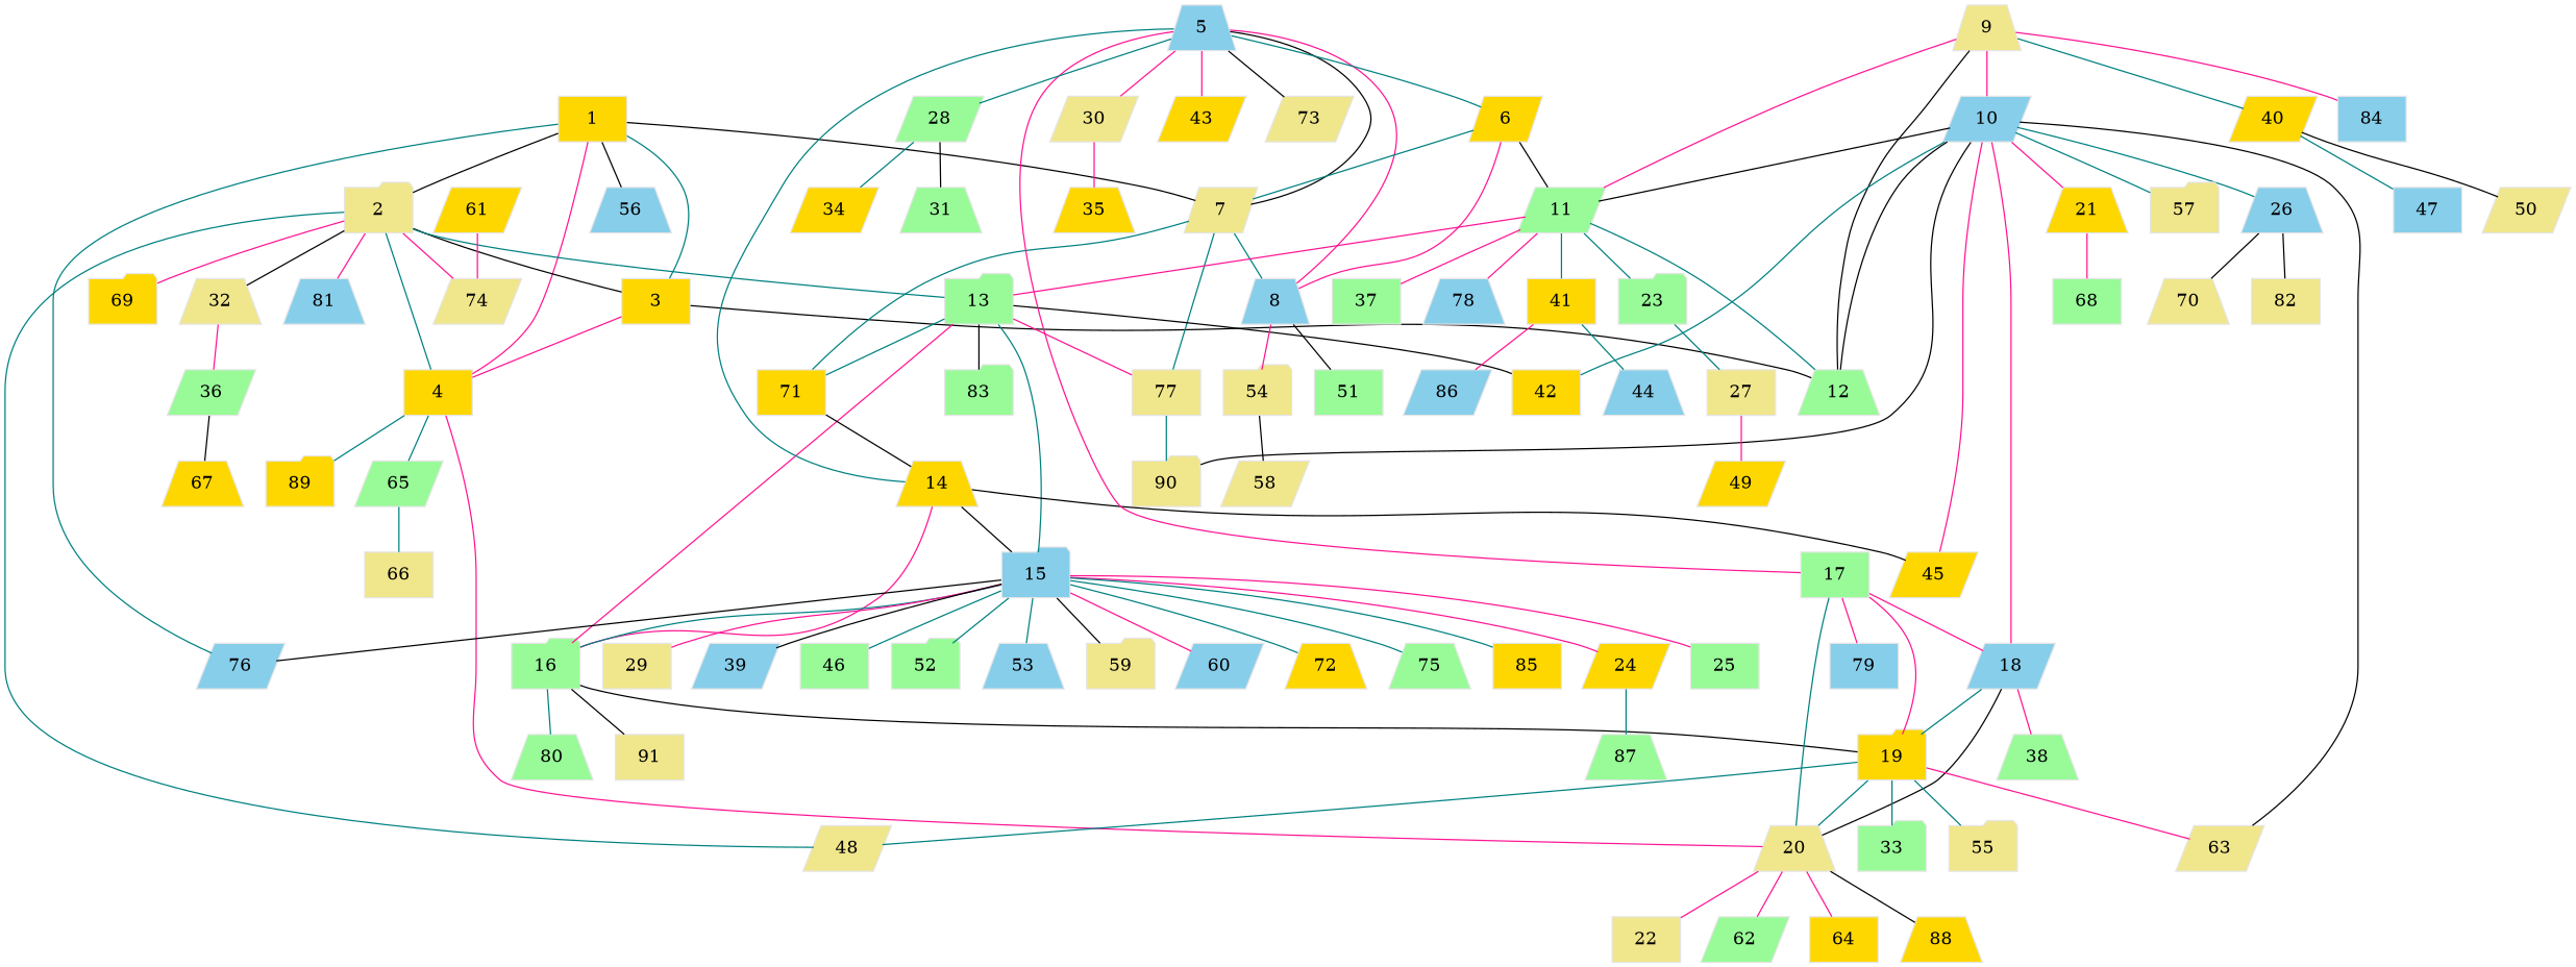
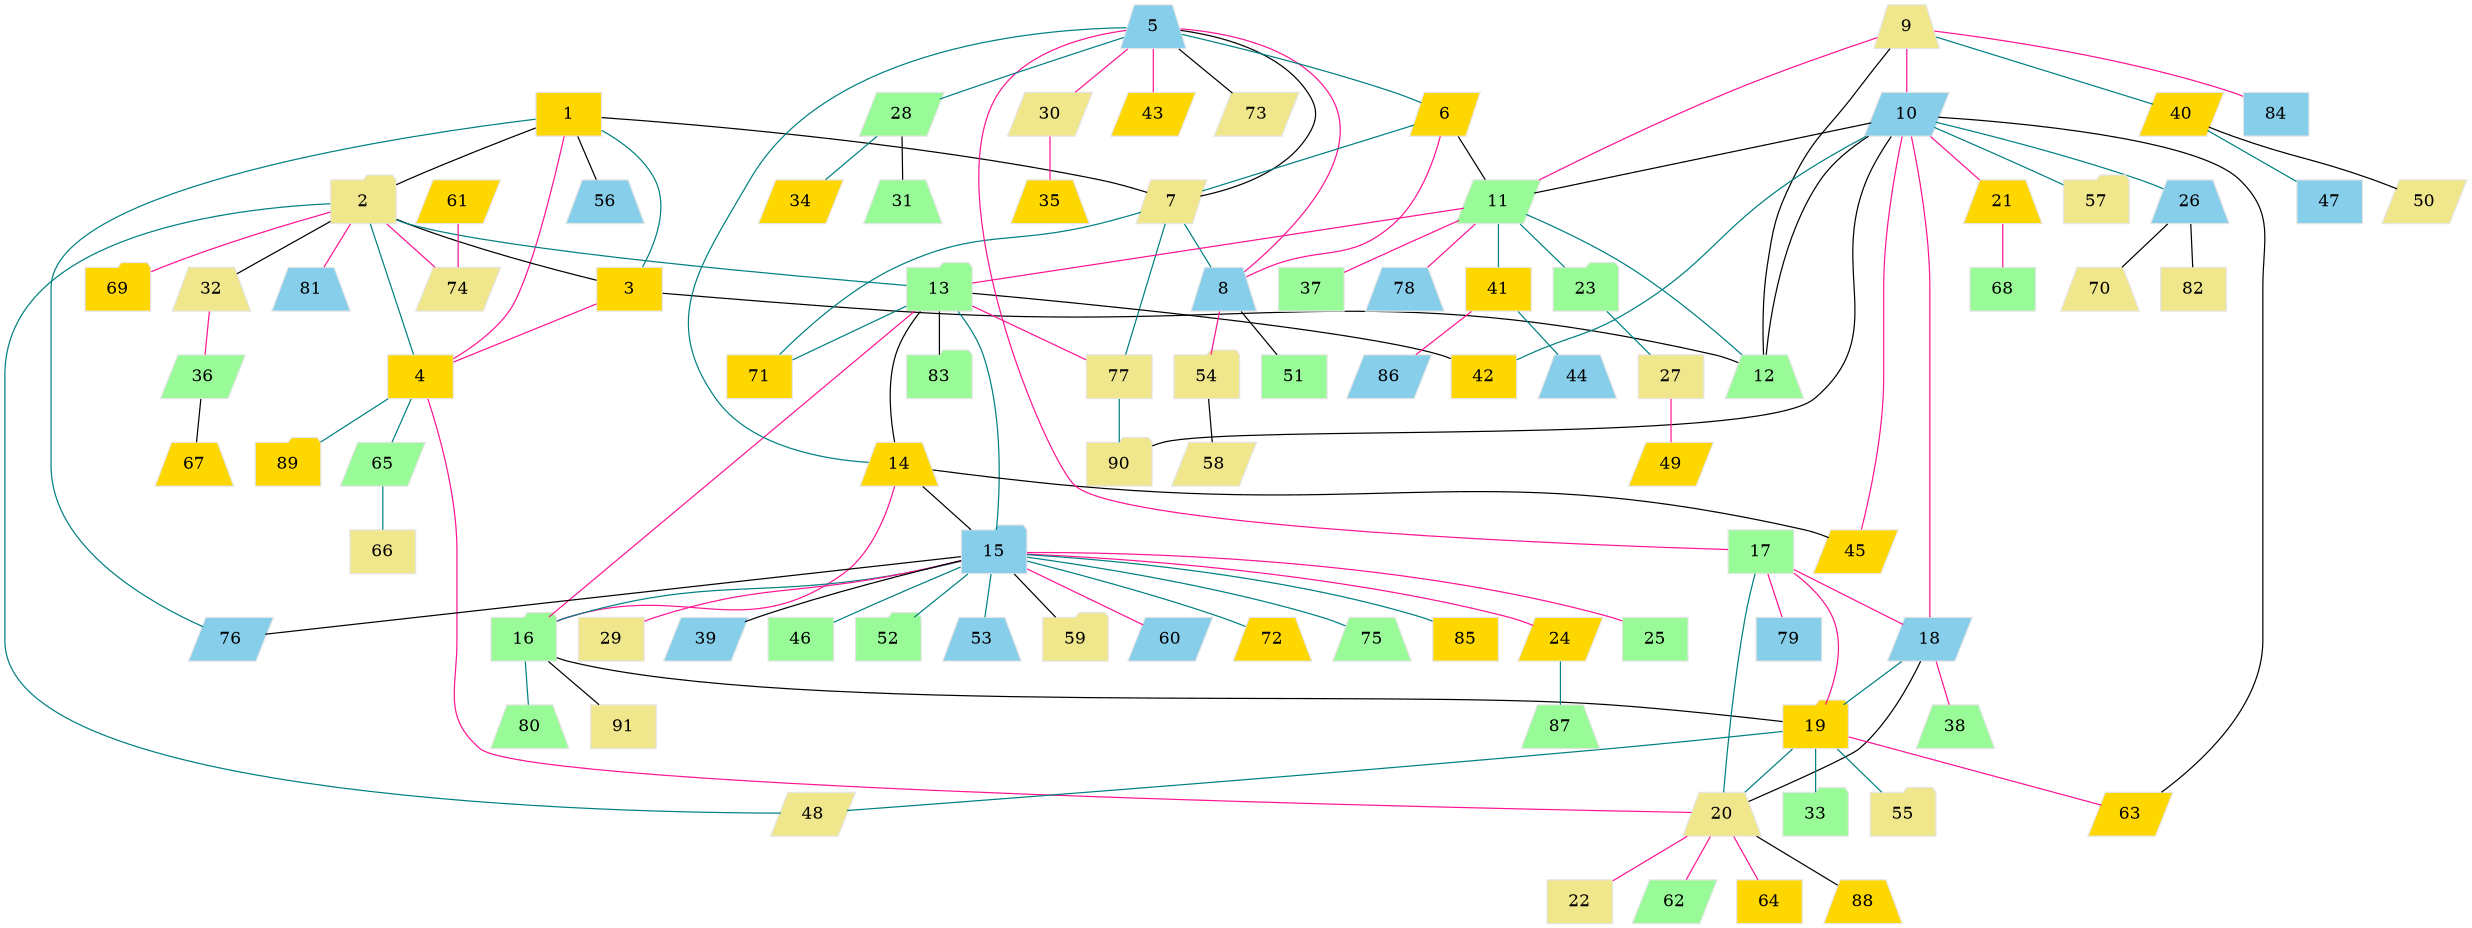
  graph {
    node [color=gray90 fillcolor=gold shape=parallelogram style=filled]
    edge [color=teal]
    1 [shape=box]
    2 [fillcolor=khaki shape=folder]
    3 [shape=box]
    4 [shape=box]
    7 [fillcolor=khaki]
    56 [fillcolor=skyblue shape=trapezium]
    76 [fillcolor=skyblue]
    13 [fillcolor=palegreen shape=folder]
    32 [fillcolor=khaki shape=trapezium]
    48 [fillcolor=khaki]
    69 [shape=folder]
    74 [fillcolor=khaki]
    81 [fillcolor=skyblue shape=trapezium]
    12 [fillcolor=palegreen shape=trapezium]
    20 [fillcolor=khaki shape=trapezium]
    65 [fillcolor=palegreen]
    89 [shape=folder]
    8 [fillcolor=skyblue shape=trapezium]
    71 [shape=box]
    77 [fillcolor=khaki shape=box]
    14 [shape=trapezium]
    42 [shape=box]
    15 [fillcolor=skyblue shape=folder]
    16 [fillcolor=palegreen shape=folder]
    83 [fillcolor=palegreen shape=folder]
    36 [fillcolor=palegreen]
    22 [fillcolor=khaki shape=box]
    62 [fillcolor=palegreen]
    64 [shape=box]
    88 [shape=trapezium]
    66 [fillcolor=khaki shape=box]
    5 [fillcolor=skyblue shape=trapezium]
    6
    17 [fillcolor=palegreen shape=box]
    28 [fillcolor=palegreen]
    30 [fillcolor=khaki]
    43
    73 [fillcolor=khaki]
    11 [fillcolor=palegreen]
    51 [fillcolor=palegreen shape=box]
    54 [fillcolor=khaki shape=folder]
    45
    18 [fillcolor=skyblue]
    19 [shape=folder]
    79 [fillcolor=skyblue shape=box]
    31 [fillcolor=palegreen shape=trapezium]
    34
    35 [shape=trapezium]
    23 [fillcolor=palegreen shape=folder]
    37 [fillcolor=palegreen shape=box]
    41 [shape=box]
    78 [fillcolor=skyblue shape=trapezium]
    90 [fillcolor=khaki shape=folder]
    58 [fillcolor=khaki]
    9 [fillcolor=khaki shape=trapezium]
    10 [fillcolor=skyblue]
    40
    84 [fillcolor=skyblue shape=box]
    21 [shape=trapezium]
    26 [fillcolor=skyblue shape=trapezium]
    57 [fillcolor=khaki shape=folder]
-   63 [fillcolor=khaki]
+   63
    47 [fillcolor=skyblue shape=box]
    50 [fillcolor=khaki]
    38 [fillcolor=palegreen shape=trapezium]
    68 [fillcolor=palegreen shape=box]
    70 [fillcolor=khaki shape=trapezium]
    82 [fillcolor=khaki shape=box]
    27 [fillcolor=khaki shape=box]
    44 [fillcolor=skyblue shape=trapezium]
    86 [fillcolor=skyblue]
    61
    24
    25 [fillcolor=palegreen shape=box]
    29 [fillcolor=khaki shape=box]
    39 [fillcolor=skyblue]
    46 [fillcolor=palegreen shape=box]
    52 [fillcolor=palegreen shape=folder]
    53 [fillcolor=skyblue shape=trapezium]
    59 [fillcolor=khaki shape=folder]
    60 [fillcolor=skyblue]
    72 [shape=trapezium]
    75 [fillcolor=palegreen shape=trapezium]
    85 [shape=box]
    80 [fillcolor=palegreen shape=trapezium]
    91 [fillcolor=khaki shape=box]
    87 [fillcolor=palegreen shape=trapezium]
    33 [fillcolor=palegreen shape=folder]
    55 [fillcolor=khaki shape=folder]
    49
    67 [shape=trapezium]
    1 -- 2 [color=black]
    1 -- 3
    1 -- 4 [color=deeppink]
    1 -- 7 [color=black]
    1 -- 56 [color=black]
    1 -- 76
    2 -- 3 [color=black]
    2 -- 4
    2 -- 13
    2 -- 32 [color=black]
    2 -- 48
    2 -- 69 [color=deeppink]
    2 -- 74 [color=deeppink]
    2 -- 81 [color=deeppink]
    3 -- 4 [color=deeppink]
    3 -- 12 [color=black]
    4 -- 20 [color=deeppink]
    4 -- 65
    4 -- 89
    7 -- 8
    7 -- 71
    7 -- 77
    13 -- 71
    13 -- 77 [color=deeppink]
-   71 -- 14 [color=black]
+   13 -- 14 [color=black]
    13 -- 42 [color=black]
    13 -- 15
    13 -- 16 [color=deeppink]
    13 -- 83 [color=black]
    32 -- 36 [color=deeppink]
    20 -- 22 [color=deeppink]
    20 -- 62 [color=deeppink]
    20 -- 64 [color=deeppink]
    20 -- 88 [color=black]
    65 -- 66
    8 -- 51 [color=black]
    8 -- 54 [color=deeppink]
    77 -- 90
    14 -- 15 [color=black]
    14 -- 16 [color=deeppink]
    14 -- 45 [color=black]
    15 -- 76 [color=black]
    15 -- 16
    15 -- 24 [color=deeppink]
    15 -- 25 [color=deeppink]
    15 -- 29 [color=deeppink]
    15 -- 39 [color=black]
    15 -- 46
    15 -- 52
    15 -- 53
    15 -- 59 [color=black]
    15 -- 60 [color=deeppink]
    15 -- 72
    15 -- 75
    15 -- 85
    16 -- 19 [color=black]
    16 -- 80
    16 -- 91 [color=black]
    36 -- 67 [color=black]
    5 -- 7 [color=black]
    5 -- 8 [color=deeppink]
    5 -- 14
    5 -- 6
    5 -- 17 [color=deeppink]
    5 -- 28
    5 -- 30 [color=deeppink]
    5 -- 43 [color=deeppink]
    5 -- 73 [color=black]
    6 -- 7
    6 -- 8 [color=deeppink]
    6 -- 11 [color=black]
    17 -- 20
    17 -- 18 [color=deeppink]
    17 -- 19 [color=deeppink]
    17 -- 79 [color=deeppink]
    28 -- 31 [color=black]
    28 -- 34
    30 -- 35 [color=deeppink]
    11 -- 13 [color=deeppink]
    11 -- 12
    11 -- 23
    11 -- 37 [color=deeppink]
    11 -- 41
    11 -- 78 [color=deeppink]
    54 -- 58 [color=black]
    18 -- 20 [color=black]
    18 -- 19
    18 -- 38 [color=deeppink]
    19 -- 48
    19 -- 20
    19 -- 63 [color=deeppink]
    19 -- 33
    19 -- 55
    23 -- 27
    41 -- 44
    41 -- 86 [color=deeppink]
    9 -- 12 [color=black]
    9 -- 11 [color=deeppink]
    9 -- 10 [color=deeppink]
    9 -- 40
    9 -- 84 [color=deeppink]
    10 -- 12 [color=black]
    10 -- 42
    10 -- 11 [color=black]
    10 -- 45 [color=deeppink]
    10 -- 18 [color=deeppink]
    10 -- 90 [color=black]
    10 -- 21 [color=deeppink]
    10 -- 26
    10 -- 57
    10 -- 63 [color=black]
    40 -- 47
    40 -- 50 [color=black]
    21 -- 68 [color=deeppink]
    26 -- 70 [color=black]
    26 -- 82 [color=black]
    27 -- 49 [color=deeppink]
    61 -- 74 [color=deeppink]
    24 -- 87
  }
